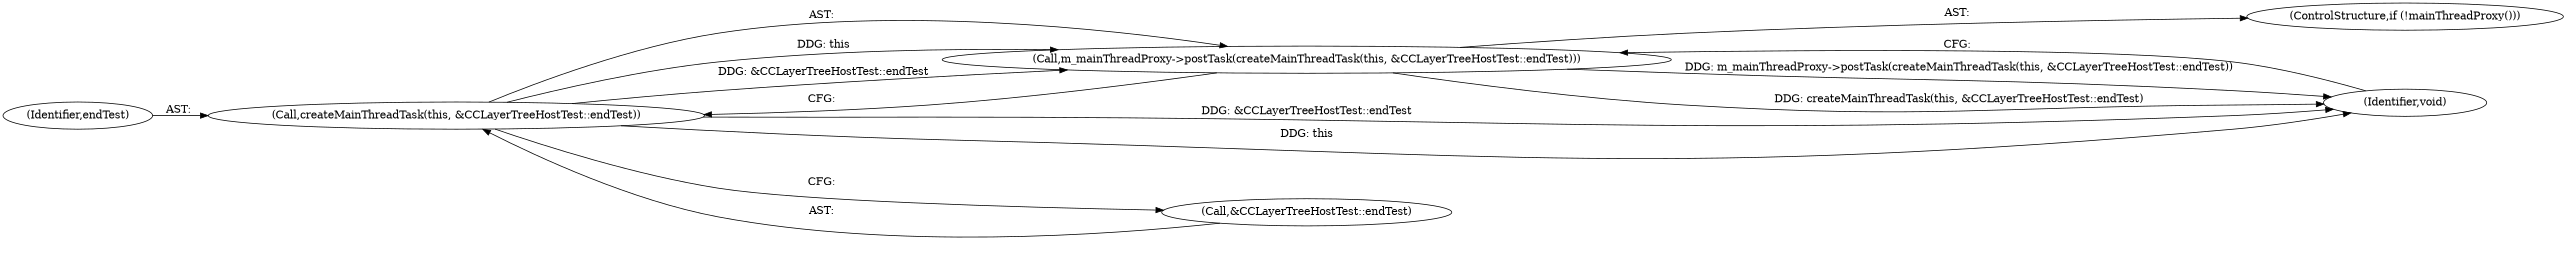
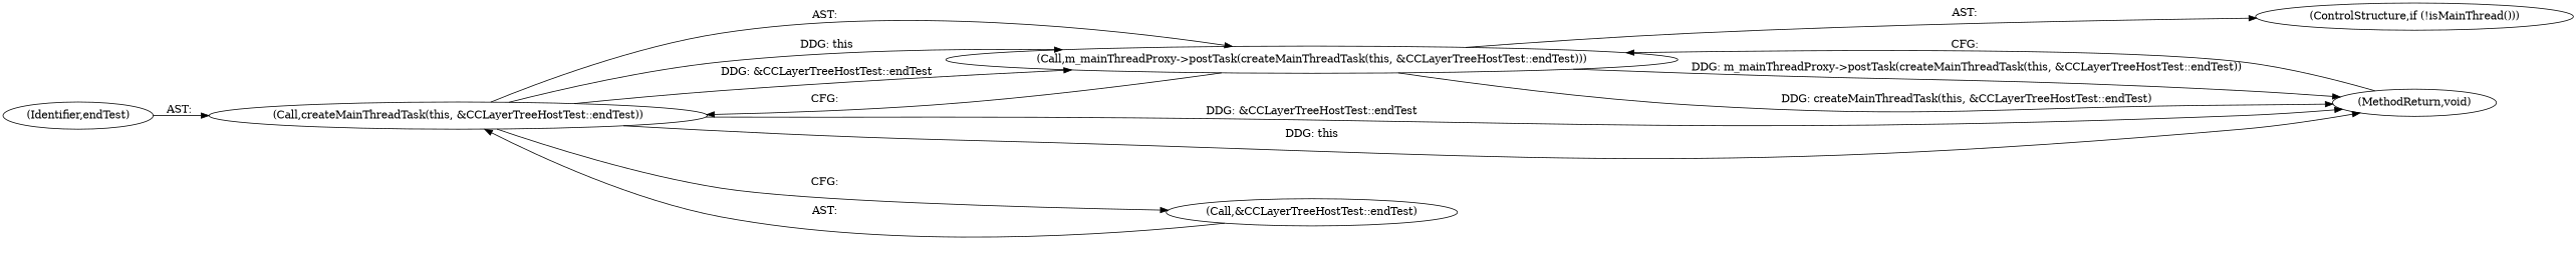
  digraph {
    rankdir=LR
    n1 [label="(Call,createMainThreadTask(this, &CCLayerTreeHostTest::endTest))"]
    n2 [label="(Call,m_mainThreadProxy->postTask(createMainThreadTask(this, &CCLayerTreeHostTest::endTest)))"]
-   n3 [label="(Identifier,void)"]
+   n3 [label="(MethodReturn,void)"]
    n4 [label="(Call,&CCLayerTreeHostTest::endTest)"]
-   n5 [label="(ControlStructure,if (!mainThreadProxy()))"]
+   n5 [label="(ControlStructure,if (!isMainThread()))"]
    n6 [label="(Identifier,endTest)"]
    n1 -> n2 [label="AST: "]
    n1 -> n2 [label="DDG: this"]
    n1 -> n2 [label="DDG: &CCLayerTreeHostTest::endTest"]
    n1 -> n3 [label="DDG: &CCLayerTreeHostTest::endTest"]
    n1 -> n3 [label="DDG: this"]
    n1 -> n4 [label="CFG: "]
    n2 -> n1 [label="CFG: "]
    n2 -> n3 [label="DDG: m_mainThreadProxy->postTask(createMainThreadTask(this, &CCLayerTreeHostTest::endTest))"]
    n2 -> n3 [label="DDG: createMainThreadTask(this, &CCLayerTreeHostTest::endTest)"]
    n2 -> n5 [label="AST: "]
    n3 -> n2 [label="CFG: "]
    n4 -> n1 [label="AST: "]
    n6 -> n1 [label="AST: "]
  }
